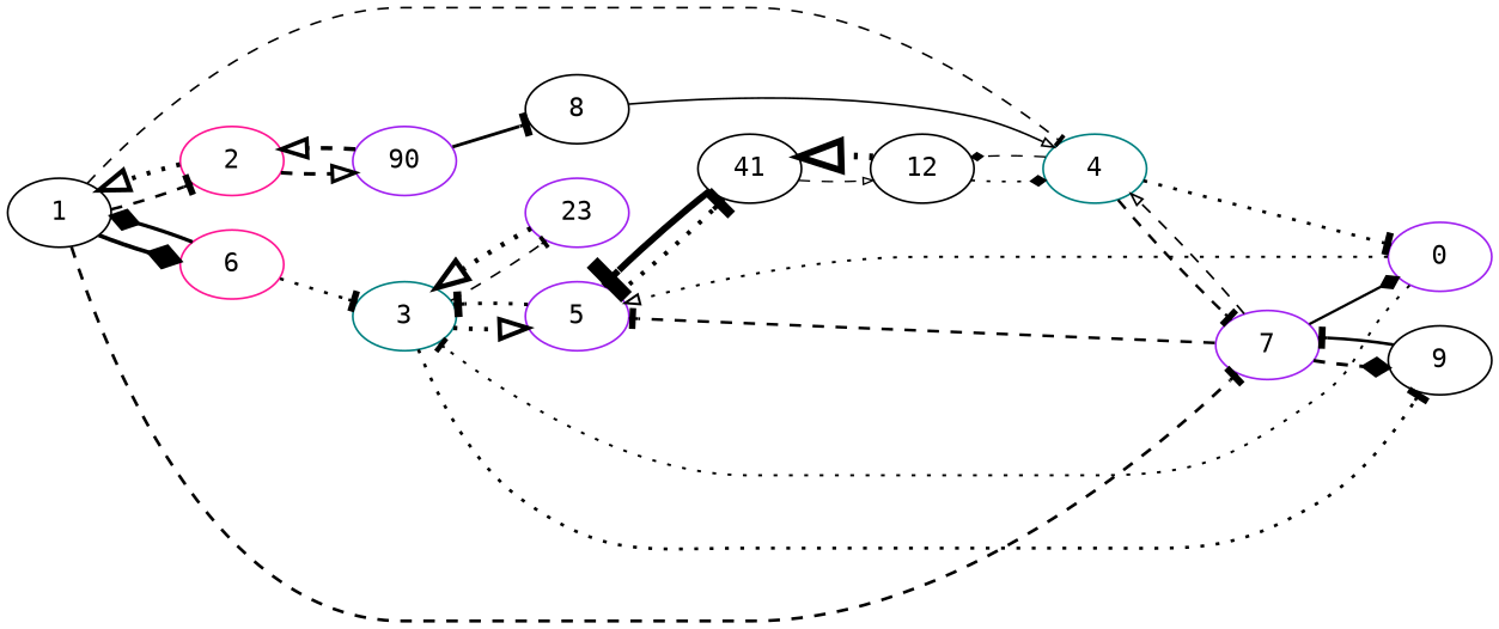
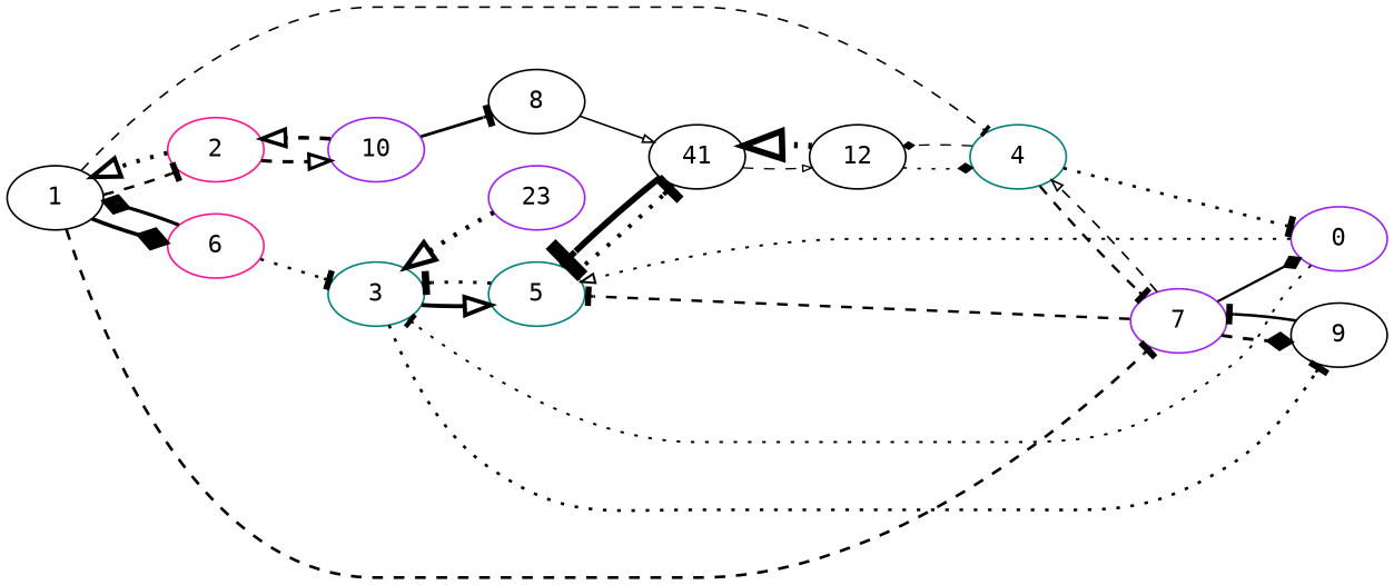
  digraph {
    fontname="DejaVu Sans Mono"
    rankdir=LR
    node [color=purple fontname="DejaVu Sans Mono"]
    edge [arrowhead=tee fontname="DejaVu Sans Mono" style=dotted]
    3 [color=teal]
    0
-   5
+   5 [color=teal]
    9 [color=black]
    n5 [label=23]
    n6 [color=black label=41]
    7
    4 [color=teal]
    12 [color=black]
    1 [color=black]
    2 [color=deeppink]
    6 [color=deeppink]
-   10 [label=90]
+   10
    8 [color=black]
-   3 -> 5 [arrowhead=onormal arrowsize=1.4662529900029648 penwidth=2.3287547488282385]
+   3 -> 5 [arrowhead=onormal arrowsize=1.4662529900029648 penwidth=2.3287547488282385 style=solid]
    3 -> 9 [arrowsize=1.0141096281135775 penwidth=1.6106447034745057]
-   3 -> n5 [arrowsize=0.5990866523052758 penwidth=0.9514905654260264 style=dashed]
    0 -> 3 [arrowsize=0.7402784458858985 penwidth=1.1757363552305449]
    0 -> 5 [arrowhead=onormal arrowsize=0.7557485392688971 penwidth=1.2003065035447191]
    5 -> 3 [arrowsize=1.1537528040788392 penwidth=1.8324309241252155]
    5 -> n6 [arrowsize=1.4959605326420065 penwidth=2.3759373165490696]
    9 -> 7 [arrowsize=0.9944997412757215 penwidth=1.5794995890849697 style=solid]
    n5 -> 3 [arrowhead=onormal arrowsize=1.6653494538329623 penwidth=2.6449667796170577]
    n6 -> 5 [arrowsize=2.201717635144261 penwidth=3.4968456558173564 style=solid]
    n6 -> 12 [arrowhead=onormal arrowsize=0.51 penwidth=0.81 style=dashed]
    7 -> 0 [arrowhead=diamond arrowsize=0.8583272053535854 penwidth=1.36322556144393 style=solid]
    7 -> 5 [arrowsize=0.9401196861533396 penwidth=1.4931312662435396 style=dashed]
    7 -> 9 [arrowhead=diamond arrowsize=1.1256441140341589 penwidth=1.7877877105248405 style=dashed]
    7 -> 4 [arrowhead=onormal arrowsize=0.6344383580509659 penwidth=1.007637392198593 style=dashed]
    4 -> 0 [arrowsize=1.0272775863583645 penwidth=1.631558519510344]
    4 -> 7 [arrowsize=0.9088981123519438 penwidth=1.443544060794264 style=dashed]
    4 -> 12 [arrowhead=diamond arrowsize=0.5144701500737926 penwidth=0.8170996501172001 style=dashed]
    12 -> n6 [arrowhead=onormal arrowsize=2.21 penwidth=3.5100000000000002]
    12 -> 4 [arrowhead=diamond arrowsize=0.6366367864183334 penwidth=1.0111290137232354]
    1 -> 7 [arrowsize=1.0090158406686178 penwidth=1.6025545704736872 style=dashed]
    1 -> 4 [arrowsize=0.6139590769300457 penwidth=0.9751114751241903 style=dashed]
    1 -> 2 [arrowsize=0.959203871188077 penwidth=1.5234414424751814 style=dashed]
    1 -> 6 [arrowhead=diamond arrowsize=1.3851894246405012 penwidth=2.200006733252561 style=solid]
    2 -> 1 [arrowhead=onormal arrowsize=1.548781882542169 penwidth=2.459830048743445]
    2 -> 10 [arrowhead=onormal arrowsize=1.1979872326270602 penwidth=1.902685604760625 style=dashed]
    6 -> 3 [arrowsize=0.9605017589747062 penwidth=1.5255027936657102]
    6 -> 1 [arrowhead=diamond arrowsize=1.2179631576386756 penwidth=1.93441207389672 style=solid]
    10 -> 2 [arrowhead=onormal arrowsize=1.3626042670618754 penwidth=2.1641361888629786 style=dashed]
    10 -> 8 [arrowsize=1.0782647055568118 penwidth=1.712538061766701 style=solid]
-   8 -> 4 [arrowhead=onormal arrowsize=0.6149309341408239 penwidth=0.9766550130471909 style=solid]
+   8 -> n6 [arrowhead=onormal arrowsize=0.6149309341408239 penwidth=0.9766550130471909 style=solid]
  }
